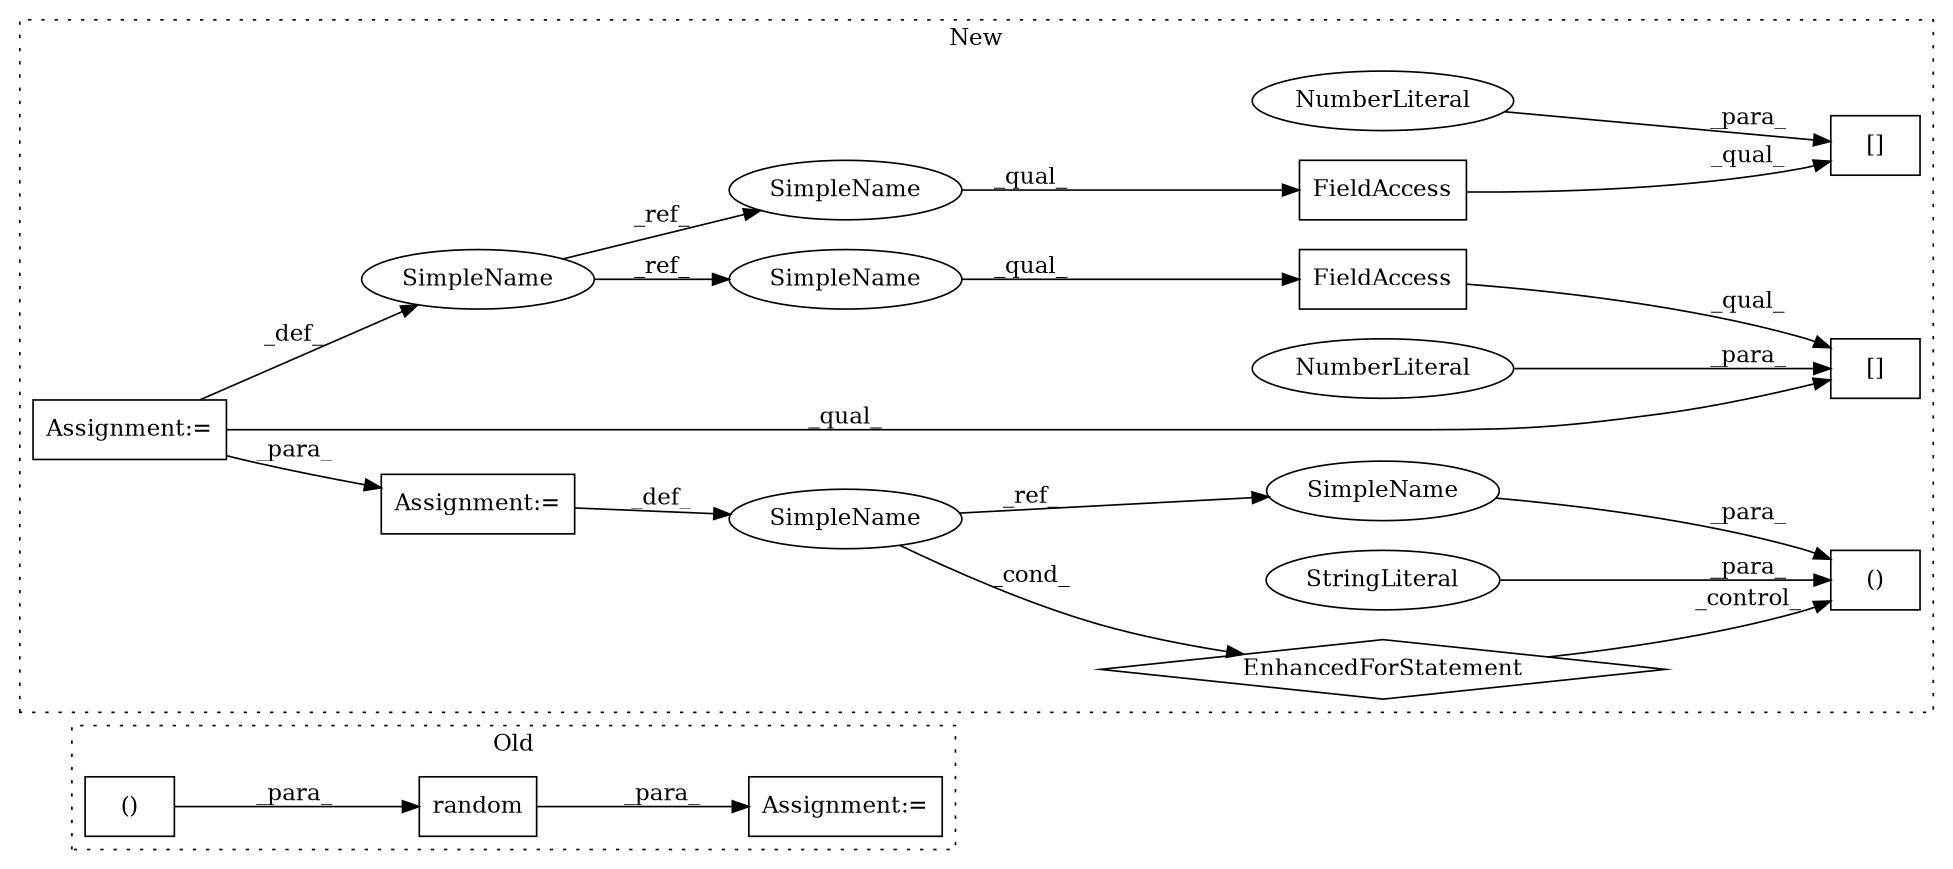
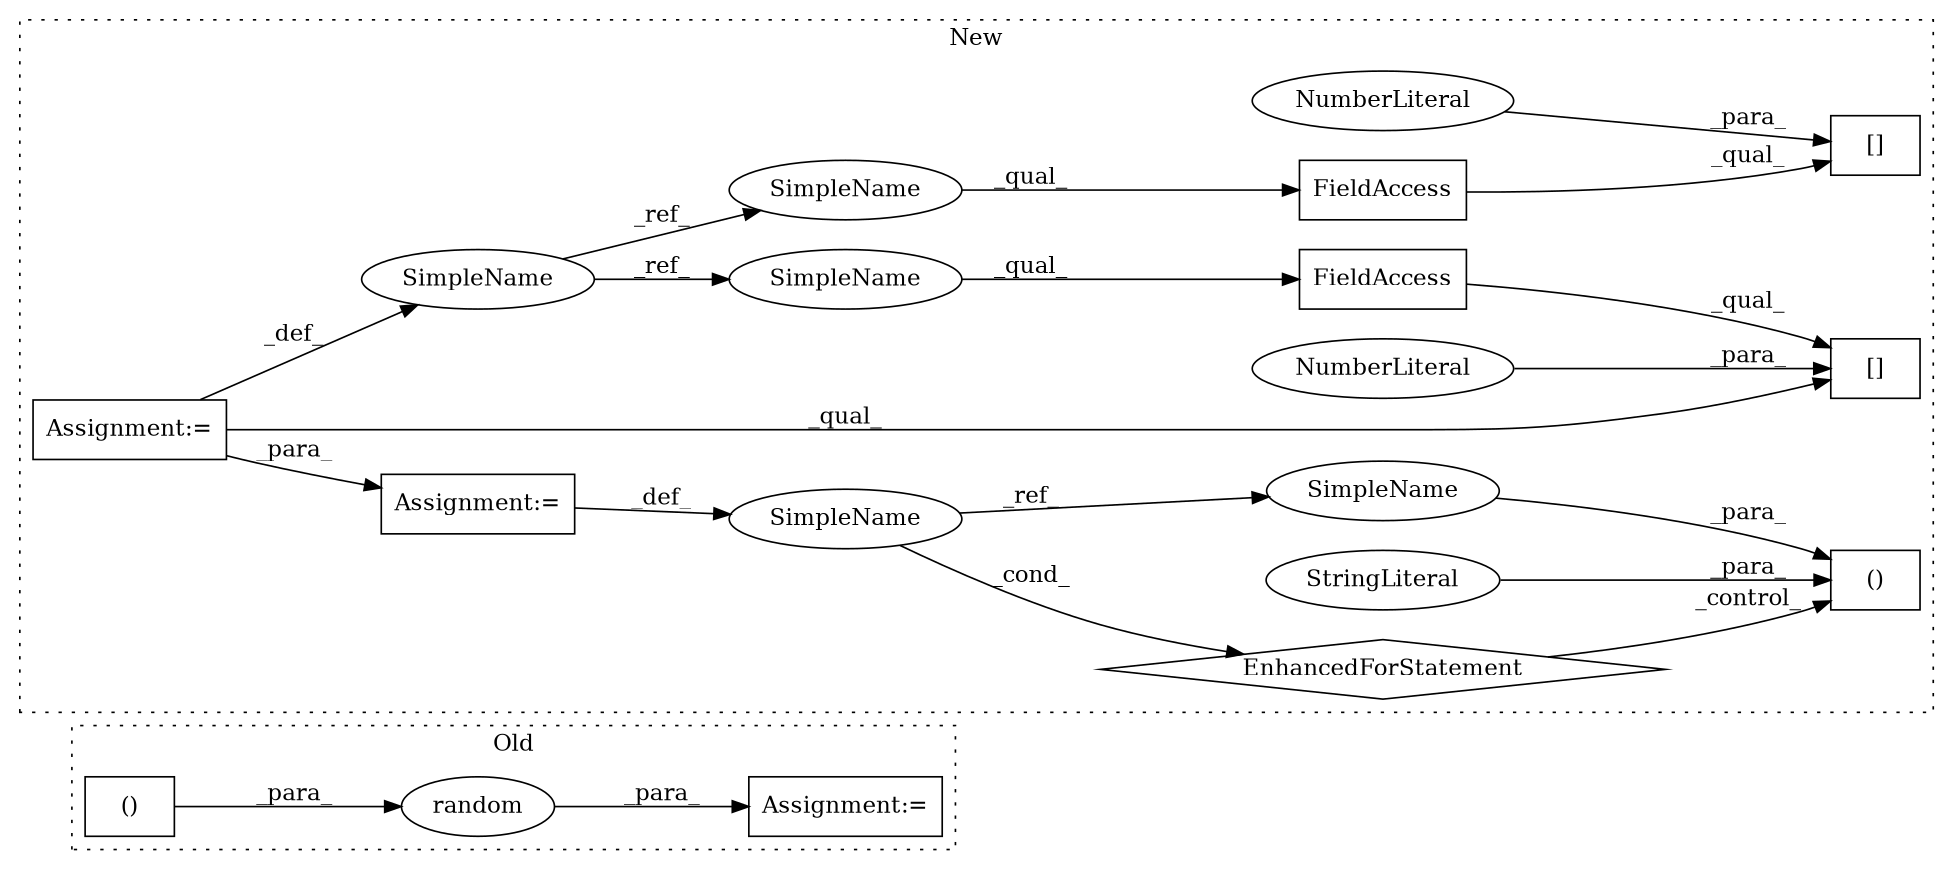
  digraph {
    rankdir=LR
    node [a=42 l=1 s=4715 shape=box]
-   n1 [a=32 l="14,2" label=random s="4366,4423"]
+   n1 [a=32 l="14,2" label=random s="4366,4423" shape=ellipse]
    n2 [a=7 label="Assignment:=" s=4352]
    n3 [a=106 l=43 label="()" s=4380]
    n4 [a=2 l="8,1" label="[]" s="4715,4724"]
    n5 [a=22 l=7 label=FieldAccess]
    n6 [a=34 label=NumberLiteral s=4723 shape=ellipse]
    n7 [label=SimpleName s=4600 shape=ellipse]
    n8 [a=22 l=7 label=FieldAccess s=4799]
    n9 [a=2 l="8,1" label="[]" s="4799,4808"]
    n10 [a=34 label=NumberLiteral s=4807 shape=ellipse]
    n11 [a=7 label="Assignment:=" s=4600]
    n12 [a=106 l=30 label="()" s=5046]
    n13 [a=70 l="53,2" label=EnhancedForStatement s="4732,4810" shape=diamond]
    n14 [label=SimpleName s=4789 shape=ellipse]
    n15 [a=45 l=16 label=StringLiteral s=5046 shape=ellipse]
    n16 [a=7 l="53,2" label="Assignment:=" s="4732,4810"]
    n17 [label=SimpleName s=4799 shape=ellipse]
    n18 [label=SimpleName shape=ellipse]
    n19 [label=SimpleName s=5075 shape=ellipse]
    subgraph cluster_1 {
      label=Old
      style=dotted
      n1
      n2
      n3
    }
    subgraph cluster_2 {
      label=New
      style=dotted
      n4
      n5
      n6
      n7
      n8
      n9
      n10
      n11
      n12
      n13
      n14
      n15
      n16
      n17
      n18
      n19
    }
    n1 -> n2 [label=_para_]
    n3 -> n1 [label=_para_]
    n5 -> n4 [label=_qual_]
    n6 -> n4 [label=_para_]
    n7 -> n17 [label=_ref_]
    n7 -> n18 [label=_ref_]
    n8 -> n9 [label=_qual_]
    n10 -> n9 [label=_para_]
    n11 -> n7 [label=_def_]
    n11 -> n9 [label=_qual_]
    n11 -> n16 [label=_para_]
    n13 -> n12 [label=_control_]
    n14 -> n13 [label=_cond_]
    n14 -> n19 [label=_ref_]
    n15 -> n12 [label=_para_]
    n16 -> n14 [label=_def_]
    n17 -> n8 [label=_qual_]
    n18 -> n5 [label=_qual_]
    n19 -> n12 [label=_para_]
  }
